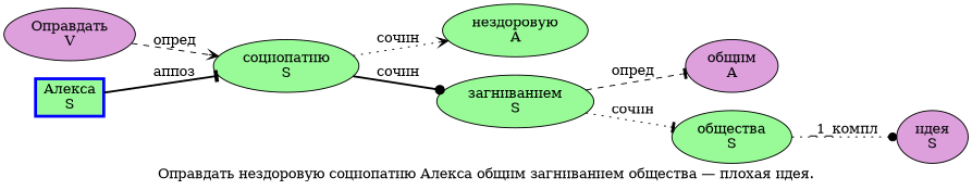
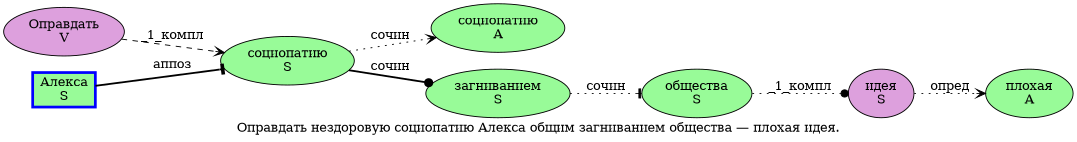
  digraph {
    fontname="DejaVu Serif"
    label="Оправдать нездоровую социопатию Алекса общим загниванием общества — плохая идея."
    rankdir=LR
    node [fillcolor=palegreen fontname="DejaVu Serif" penwidth=1 shape=ellipse style=filled]
    edge [arrowhead=vee fontname="DejaVu Serif" style=dotted]
    n1 [fillcolor=plum label="Оправдать\nV"]
    n2 [label="социопатию\nS"]
-   n3 [label="нездоровую\nA"]
+   n3 [label="социопатию\nA"]
    n4 [label="загниванием\nS"]
    n5 [color=blue label="Алекса\nS" penwidth=3 shape=box]
-   n6 [fillcolor=plum label="общим\nA"]
    n7 [label="общества\nS"]
    n8 [fillcolor=plum label="идея\nS"]
-   n1 -> n2 [label="опред" style=dashed]
+   n9 [label="плохая\nA"]
+   n1 -> n2 [label="_1_компл" style=dashed]
    n2 -> n3 [label="сочин"]
    n2 -> n4 [arrowhead=dot label="сочин" style=bold]
-   n4 -> n6 [arrowhead=tee label="опред" style=dashed]
    n4 -> n7 [arrowhead=tee label="сочин"]
    n5 -> n2 [arrowhead=tee label="аппоз" style=bold]
    n7 -> n8 [arrowhead=dot label="_1_компл"]
+   n8 -> n9 [label="опред"]
  }
